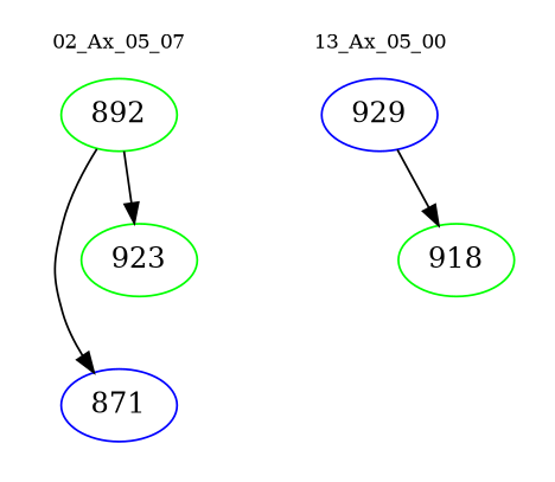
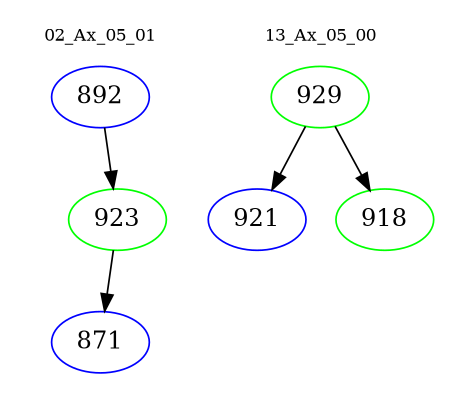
  digraph {
    node [color=green]
    edge [color=black]
-   n1 [label=892]
+   n1 [color=blue label=892]
    n2 [color=blue label=871]
    n3 [label=923]
-   n4 [color=blue label=929]
+   n4 [label=929]
+   n5 [color=blue label=921]
    n6 [label=918]
    subgraph cluster_1 {
      color=white
      fontsize=10
-     label="02_Ax_05_07"
+     label="02_Ax_05_01"
      n1
      n2
      n3
    }
    subgraph cluster_2 {
      color=white
      fontsize=10
      label="13_Ax_05_00"
      n4
+     n5
      n6
    }
-   n1 -> n2
+   n3 -> n2
    n1 -> n3
+   n4 -> n5
    n4 -> n6
  }
